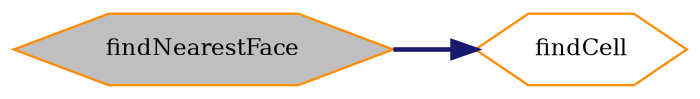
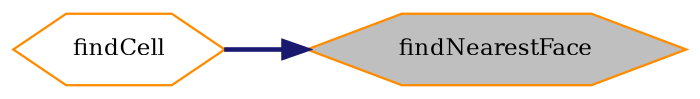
  digraph {
    rankdir=LR
    fontname="DejaVu Serif"
    node [color=darkorange fontname="DejaVu Serif" fontsize=10 shape=hexagon]
    n1 [fillcolor=grey75 fontcolor=black height=0.2 label=findNearestFace style=filled width=0.4]
    n2 [height=0.2 label=findCell width=0.4]
-   n1 -> n2 [color=midnightblue fontname="DejaVu Serif" fontsize=10 labelfontname=FreeSans labelfontsize=10 style=bold]
+   n2 -> n1 [color=midnightblue fontname="DejaVu Serif" fontsize=10 labelfontname=FreeSans labelfontsize=10 style=bold]
  }
